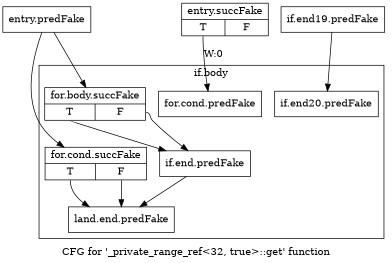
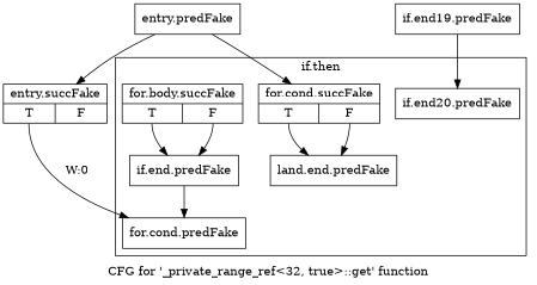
  digraph {
    label="CFG for '_private_range_ref\<32, true\>::get' function"
    node [filename="/home/omerfaruk/tools/Xilinx/Vitis_HLS/2023.2/include/etc/ap_private.h" linenumber=6749 shape=record]
    edge [execusionnum=0 filename="/home/omerfaruk/tools/Xilinx/Vitis_HLS/2023.2/include/etc/ap_private.h"]
    n1 [label="{for.cond.predFake}"]
    n2 [label="{for.cond.succFake|{<s0>T|<s1>F}}"]
    n3 [label="{if.end20.predFake}" linenumber=6767]
    n4 [label="{land.end.predFake}"]
    n5 [label="{for.body.succFake|{<s0>T|<s1>F}}" linenumber=6750]
    n6 [label="{if.end.predFake}" linenumber=6750]
    n7 [label="{entry.predFake}" filename="" linenumber=""]
    n8 [label="{entry.succFake|{<s0>T|<s1>F}}" linenumber=6748]
    n9 [label="{if.end19.predFake}" filename="" linenumber=""]
    subgraph cluster_1 {
      invocationtime=1
-     label="if.body"
+     label="if.then"
      tripcount=0
      n1
      n2
      n3
      n4
      n5
      n6
    }
    n2 -> n4 [tailport=s0]
    n2 -> n4 [tailport=s1 execusionnum="" filename=""]
    n5 -> n6 [tailport=s0]
    n5 -> n6 [tailport=s1 execusionnum="" filename=""]
-   n6 -> n4
+   n6 -> n1
    n7 -> n2
-   n7 -> n5 [execusionnum=84]
+   n7 -> n8 [execusionnum=84]
    n8 -> n1 [label="W:0" tailport=s0]
    n9 -> n3 [execusionnum=84 filename=""]
  }
